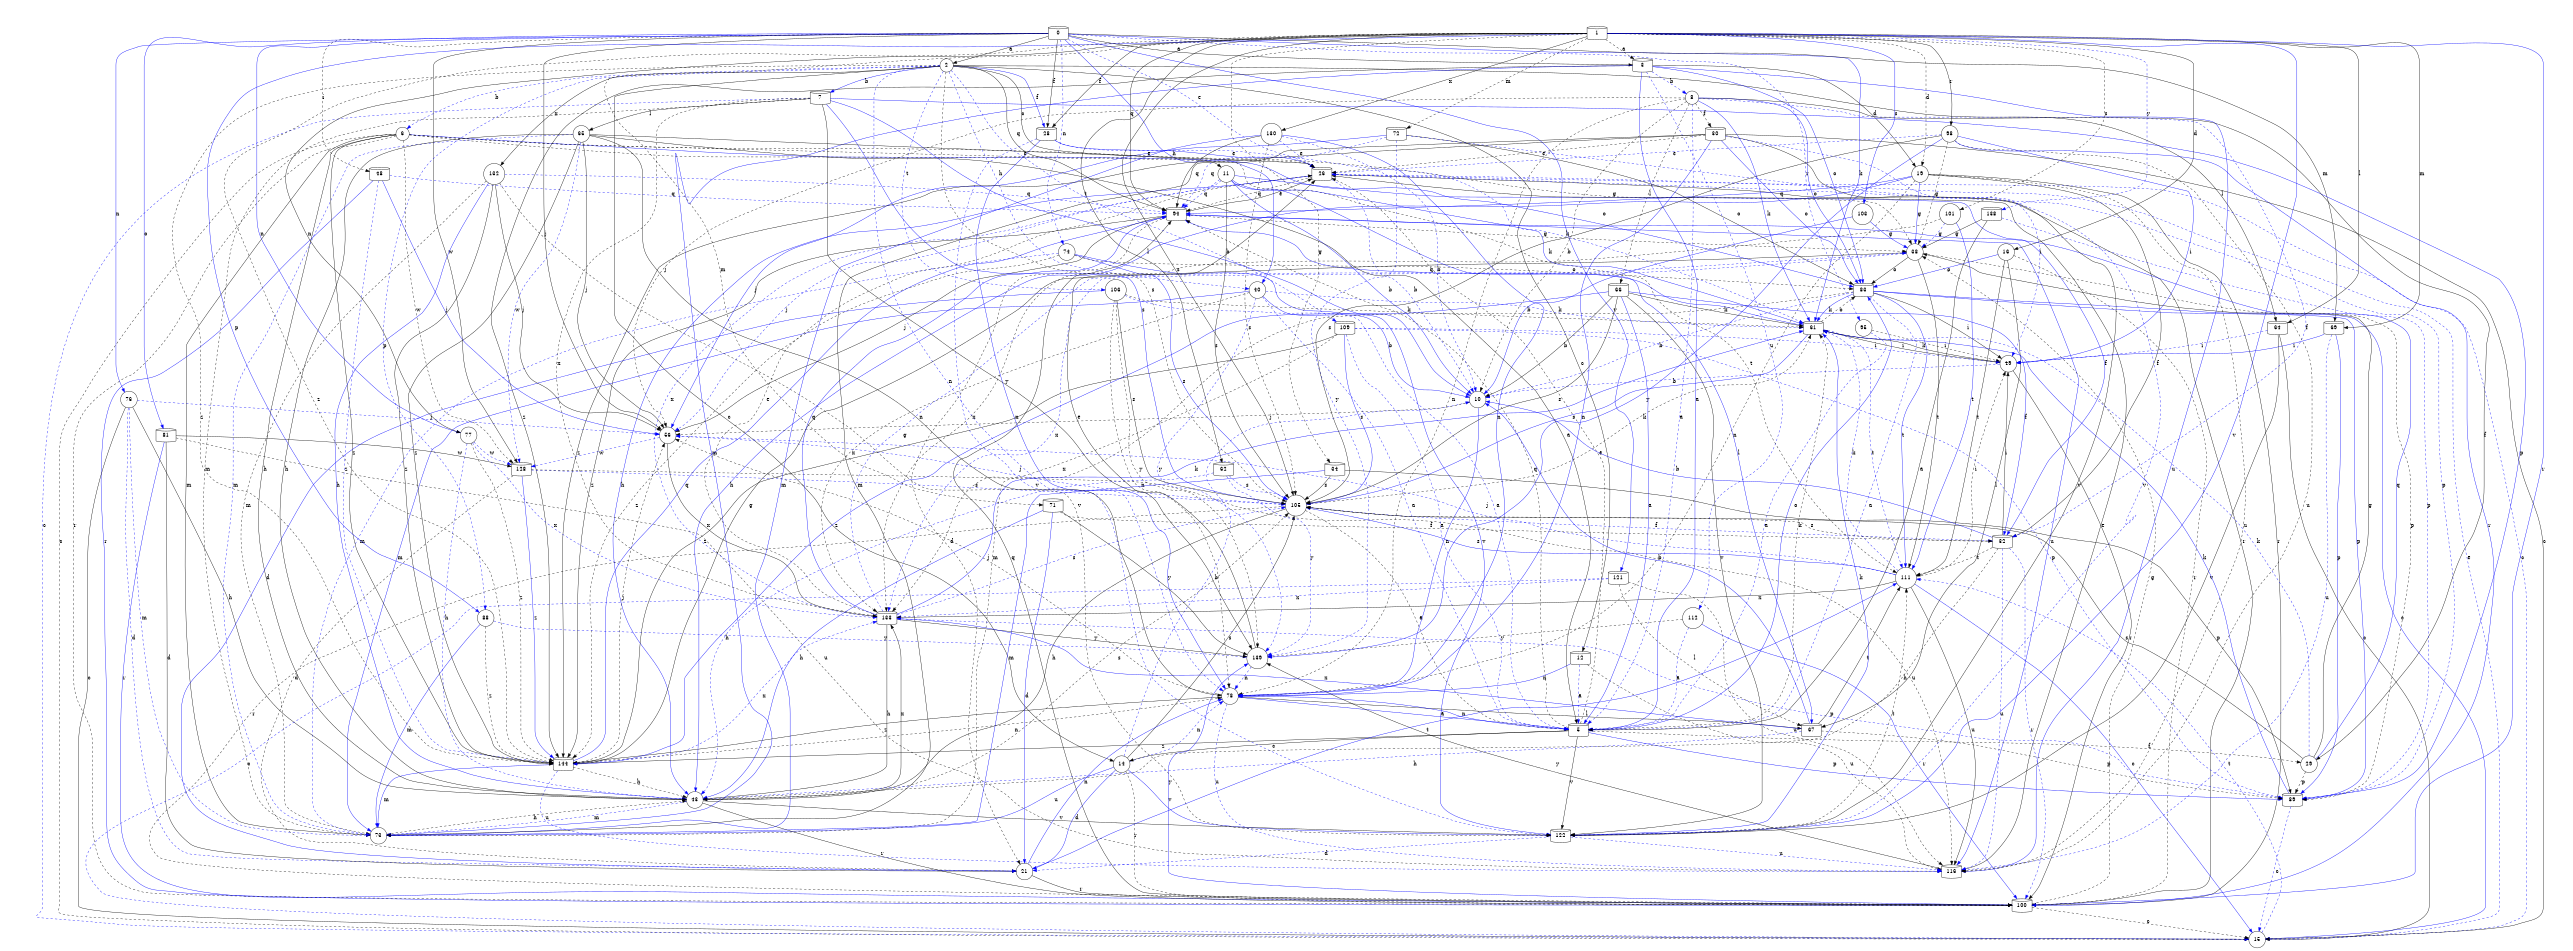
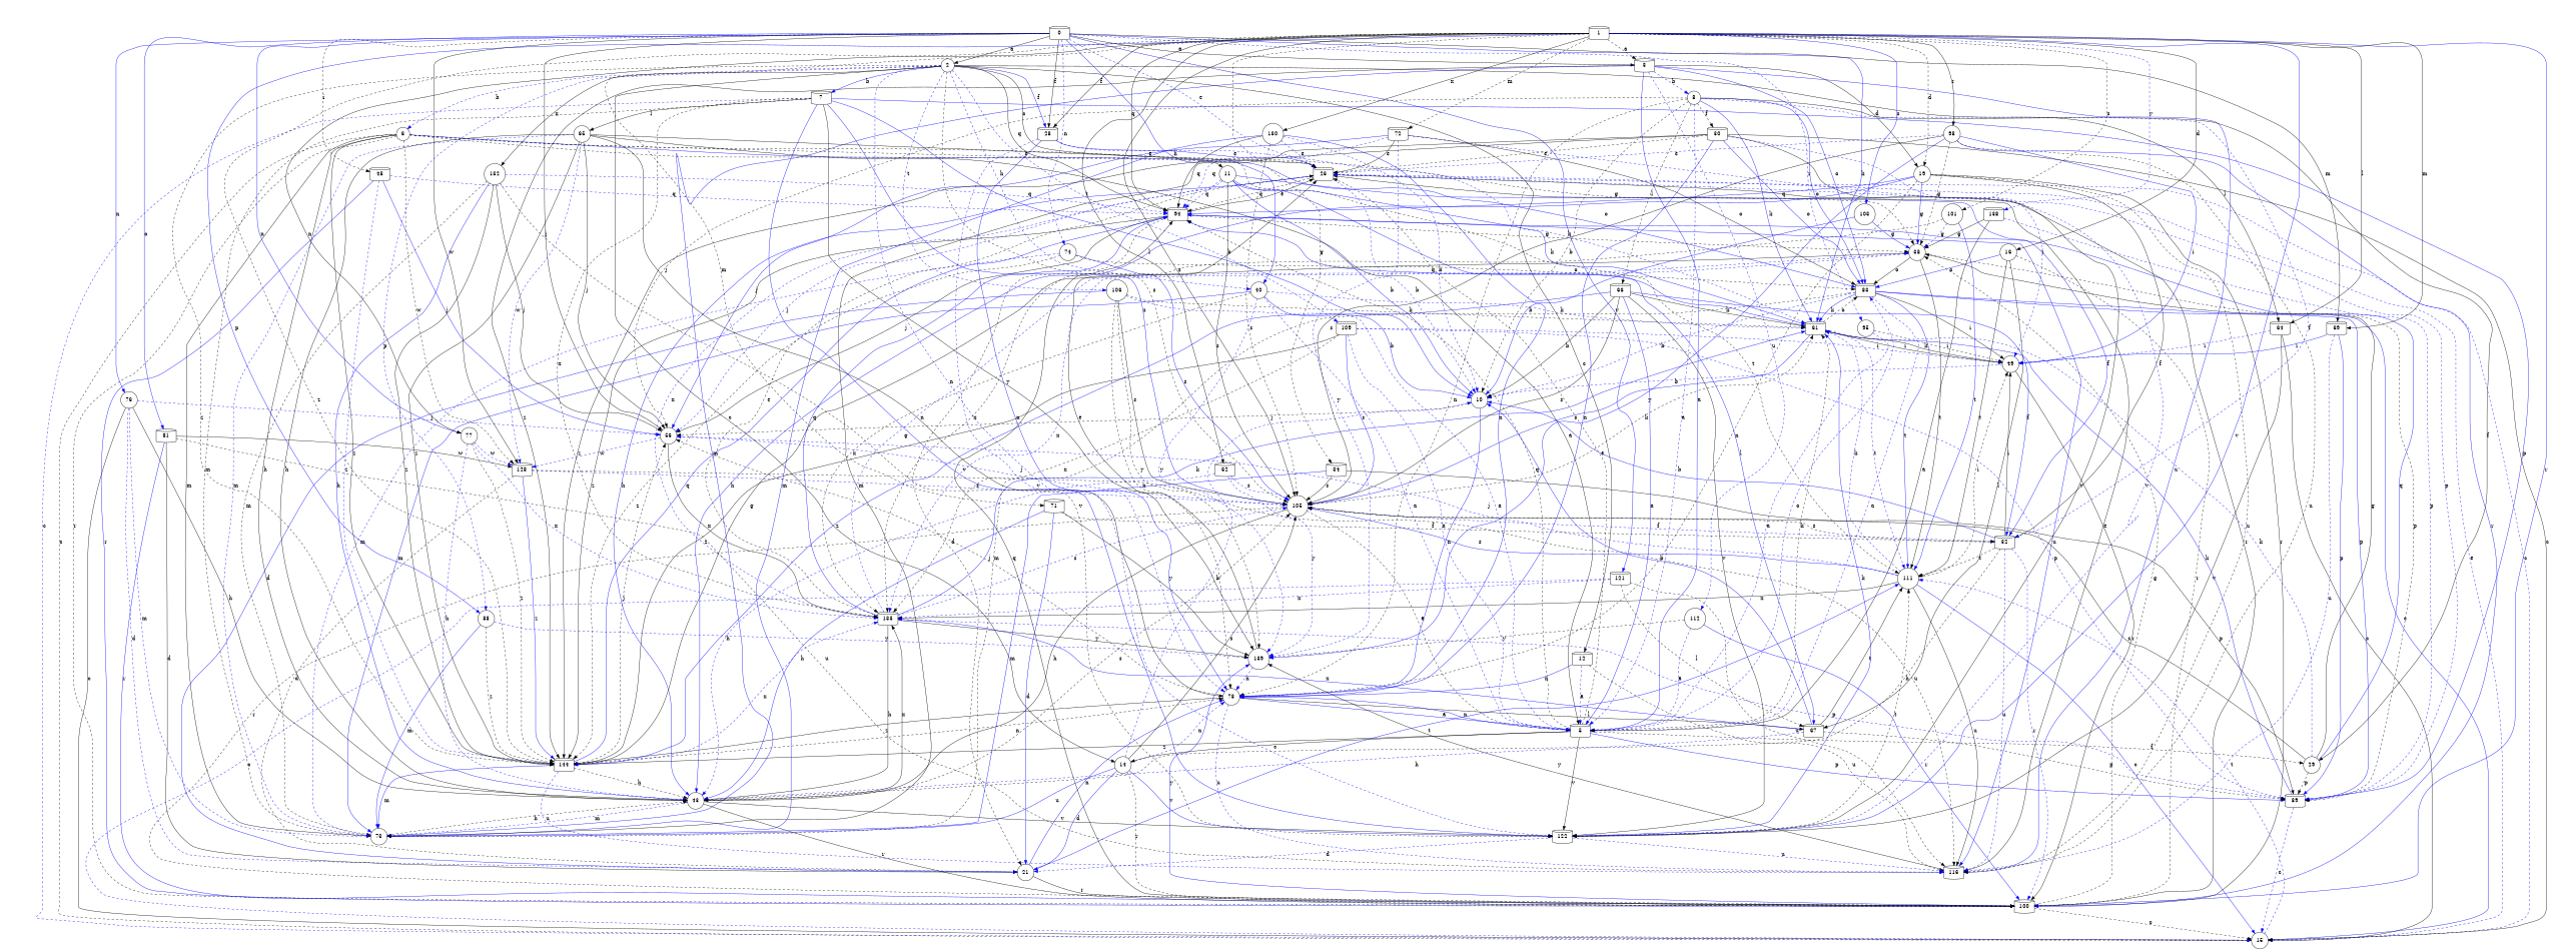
  strict digraph {
    node [shape=circle]
    edge [color=blue style=solid]
    0 [shape=cylinder]
    2
    3 [shape=cylinder]
    26 [shape=cylinder]
    28 [shape=cylinder]
    40
    48 [shape=cylinder]
    56
    61 [shape=cylinder]
    69 [shape=cylinder]
    74
    76
    77
    81 [shape=cylinder]
    95
    121 [shape=cylinder]
    128 [shape=cylinder]
    64 [shape=cylinder]
    88
    94 [shape=cylinder]
    105
    144 [shape=cylinder]
    6
    7 [shape=cylinder]
    11
    12 [shape=cylinder]
    14
    78
    106
    109 [shape=cylinder]
    132
    19
    5 [shape=cylinder]
    8
    73
    83 [shape=cylinder]
    112
    116 [shape=cylinder]
    100 [shape=cylinder]
    89 [shape=cylinder]
    15
    43
    10
    133 [shape=cylinder]
    122 [shape=cylinder]
    139
    111
    49
    21
    67 [shape=cylinder]
    1 [shape=cylinder]
    16
    34 [shape=cylinder]
    62 [shape=cylinder]
    71 [shape=cylinder]
    72 [shape=cylinder]
    98
    101
    103
    130
    138 [shape=cylinder]
    38
    32 [shape=cylinder]
    65
    29
    30 [shape=cylinder]
    66 [shape=cylinder]
    0 -> 2 [color=black label=a]
    0 -> 3 [color=black label=a]
    0 -> 26 [label=e style=dashed]
    0 -> 28 [color=black label=f]
    0 -> 40 [label=h]
    0 -> 48 [color=black label=i style=dashed]
    0 -> 56 [color=black label=j]
    0 -> 61 [label=k]
    0 -> 69 [color=black label=m]
    0 -> 74 [label=n style=dashed]
    0 -> 76 [label=n]
    0 -> 77 [label=n]
    0 -> 81 [label=o]
    0 -> 95 [label=r style=dashed]
    0 -> 121 [label=v]
    0 -> 128 [color=black label=w]
    2 -> 28 [label=f]
    2 -> 40 [label=h style=dashed]
    2 -> 64 [color=black label=l]
    2 -> 88 [label=p style=dashed]
    2 -> 94 [color=black label=q]
    2 -> 105 [color=black label=s style=dashed]
    2 -> 144 [color=black label=z style=dashed]
    2 -> 6 [label=b style=dashed]
    2 -> 7 [label=b]
    2 -> 11 [color=black label=c]
    2 -> 12 [color=black label=c]
    2 -> 14 [color=black label=c]
    2 -> 78 [label=n style=dashed]
    2 -> 106 [label=t style=dashed]
    2 -> 109 [label=t style=dashed]
    2 -> 132 [color=black label=x]
    3 -> 144 [color=black label=z]
    3 -> 19 [color=black label=d]
    3 -> 5 [label=a]
    3 -> 8 [label=b style=dashed]
    3 -> 73 [label=m]
    3 -> 83 [label=o]
    3 -> 112 [label=u style=dashed]
    3 -> 116 [label=u]
    26 -> 94 [color=black label=q style=dashed]
    26 -> 100 [color=black label=r]
    26 -> 89 [label=p style=dashed]
    26 -> 15 [label=c style=dashed]
    26 -> 43 [label=h]
    26 -> 10 [label=b style=dashed]
    26 -> 133 [label=x style=dashed]
    28 -> 26 [label=e]
    28 -> 61 [label=k style=dashed]
    28 -> 78 [label=n]
    28 -> 122 [label=v style=dashed]
    40 -> 61 [label=k style=dashed]
    40 -> 5 [label=a style=dashed]
    40 -> 73 [label=m]
    40 -> 10 [label=b]
    40 -> 133 [color=black label=x style=dashed]
    40 -> 139 [label=y style=dashed]
    48 -> 56 [label=j]
    48 -> 94 [label=q style=dashed]
    48 -> 144 [label=z style=dashed]
    48 -> 100 [label=r]
    56 -> 128 [label=w style=dashed]
    56 -> 133 [color=black label=x]
    61 -> 94 [label=q]
    61 -> 105 [label=s]
    61 -> 83 [color=black label=o style=dashed]
    61 -> 111 [label=t style=dashed]
    61 -> 49 [color=black label=i]
    69 -> 116 [label=u style=dashed]
    69 -> 89 [label=p]
    69 -> 49 [label=i]
    74 -> 105 [label=s]
    74 -> 144 [color=black label=z style=dashed]
    74 -> 73 [label=m style=dashed]
    74 -> 83 [color=black label=o style=dashed]
-   74 -> 122 [label=v]
+   7 -> 122 [label=v]
    76 -> 56 [label=j style=dashed]
    76 -> 73 [label=m style=dashed]
    76 -> 15 [color=black label=c]
    76 -> 43 [color=black label=h]
    76 -> 21 [label=d style=dashed]
    77 -> 128 [label=w style=dashed]
    77 -> 144 [color=black label=z style=dashed]
    77 -> 43 [label=h style=dashed]
    77 -> 133 [label=x style=dashed]
    81 -> 128 [color=black label=w]
    81 -> 116 [color=black label=u style=dashed]
    81 -> 100 [label=r]
    81 -> 21 [color=black label=d]
    95 -> 5 [label=a style=dashed]
    95 -> 49 [color=black label=i style=dashed]
    121 -> 116 [color=black label=u style=dashed]
    121 -> 15 [label=c style=dashed]
    121 -> 133 [label=x style=dashed]
    121 -> 67 [color=black label=l style=dashed]
    128 -> 105 [label=s style=dashed]
    128 -> 144 [label=z]
    128 -> 116 [color=black label=u style=dashed]
    128 -> 21 [color=black label=d style=dashed]
    64 -> 15 [color=black label=c]
    64 -> 122 [color=black label=v]
    64 -> 49 [label=i style=dashed]
    88 -> 144 [color=black label=z style=dashed]
    88 -> 73 [label=m]
    88 -> 139 [label=y style=dashed]
    94 -> 26 [color=black label=e]
    94 -> 56 [color=black label=j]
    94 -> 144 [color=black label=z]
    94 -> 116 [label=u]
    94 -> 21 [color=black label=d style=dashed]
    94 -> 38 [color=black label=g style=dashed]
    105 -> 56 [label=j style=dashed]
    105 -> 61 [color=black label=k style=dashed]
    105 -> 5 [color=black label=a style=dashed]
    105 -> 100 [color=black label=r style=dashed]
    105 -> 43 [color=black label=h]
    105 -> 32 [label=f style=dashed]
    144 -> 56 [color=black label=j style=dashed]
    144 -> 94 [label=q]
    144 -> 78 [color=black label=n style=dashed]
    144 -> 73 [label=m]
    144 -> 116 [label=u style=dashed]
    144 -> 43 [color=black label=h style=dashed]
    144 -> 133 [label=x style=dashed]
    144 -> 38 [color=black label=g]
    6 -> 26 [color=black label=e style=dashed]
    6 -> 128 [color=black label=w style=dashed]
    6 -> 144 [color=black label=z]
    6 -> 73 [color=black label=m]
    6 -> 83 [label=o]
    6 -> 100 [color=black label=r style=dashed]
    6 -> 15 [color=black label=c style=dashed]
    6 -> 43 [color=black label=h]
    6 -> 111 [color=black label=t style=dashed]
    6 -> 38 [color=black label=g style=dashed]
    7 -> 105 [label=s]
    7 -> 73 [color=black label=m style=dashed]
    7 -> 89 [label=p]
    7 -> 15 [label=c style=dashed]
    7 -> 10 [label=b]
    7 -> 133 [color=black label=x style=dashed]
    7 -> 139 [color=black label=y]
    7 -> 65 [color=black label=l]
    11 -> 56 [label=j style=dashed]
    11 -> 61 [label=k]
    11 -> 94 [label=q style=dashed]
    11 -> 105 [color=black label=s]
    11 -> 10 [label=b]
    11 -> 67 [label=l]
    11 -> 32 [label=f]
    12 -> 78 [label=n]
    12 -> 5 [label=a style=dashed]
    12 -> 116 [color=black label=u style=dashed]
    14 -> 105 [color=black label=s]
    14 -> 78 [label=n style=dashed]
    14 -> 73 [label=u]
    14 -> 100 [color=black label=r style=dashed]
    14 -> 10 [label=b style=dashed]
    14 -> 122 [label=v]
    14 -> 21 [label=d]
    78 -> 56 [color=black label=j style=dashed]
    78 -> 144 [color=black label=z]
    78 -> 5 [label=a]
    78 -> 116 [label=u style=dashed]
    78 -> 67 [color=black label=l]
    106 -> 61 [color=black label=k style=dashed]
    106 -> 105 [color=black label=s]
    106 -> 78 [color=black label=n style=dashed]
    106 -> 5 [label=a style=dashed]
    106 -> 139 [color=black label=y style=dashed]
    106 -> 21 [label=d]
    109 -> 105 [label=s]
    109 -> 144 [color=black label=z]
    109 -> 5 [label=a style=dashed]
    109 -> 89 [label=p style=dashed]
    109 -> 133 [color=black label=x style=dashed]
    109 -> 49 [label=i style=dashed]
    132 -> 56 [color=black label=j]
    132 -> 94 [label=q style=dashed]
    132 -> 144 [color=black label=z]
    132 -> 73 [color=black label=m style=dashed]
    132 -> 43 [label=h]
    132 -> 122 [color=black label=v style=dashed]
    19 -> 94 [label=q]
    19 -> 78 [color=black label=n style=dashed]
    19 -> 116 [color=black label=u style=dashed]
    19 -> 100 [color=black label=r]
    19 -> 43 [label=h]
    19 -> 38 [label=g]
    19 -> 32 [color=black label=f]
    5 -> 26 [color=black label=e style=dashed]
    5 -> 61 [color=black label=k style=dashed]
    5 -> 94 [color=black label=q style=dashed]
    5 -> 144 [color=black label=z]
    5 -> 14 [color=black label=c]
    5 -> 78 [label=n]
-   5 -> 83 [label=o]
+   5 -> 83 [label=o style=dashed]
    5 -> 89 [label=p]
    5 -> 122 [color=black label=v]
    5 -> 29 [color=black label=f style=dashed]
    8 -> 56 [color=black label=j style=dashed]
    8 -> 61 [label=k]
    8 -> 78 [color=black label=n style=dashed]
    8 -> 5 [label=a style=dashed]
    8 -> 83 [label=o]
    8 -> 10 [color=black label=b style=dashed]
    8 -> 32 [label=f style=dashed]
    8 -> 29 [color=black label=f]
    8 -> 30 [color=black label=f style=dashed]
    8 -> 66 [color=black label=l style=dashed]
    73 -> 43 [color=black label=h style=dashed]
    83 -> 61 [label=k]
    83 -> 5 [label=a style=dashed]
    83 -> 73 [color=black label=m style=dashed]
    83 -> 89 [label=p]
    83 -> 15 [label=c]
    83 -> 10 [label=b style=dashed]
    83 -> 111 [label=t]
    83 -> 49 [color=black label=i]
    112 -> 5 [label=a style=dashed]
    112 -> 100 [label=r]
    112 -> 139 [color=black label=y style=dashed]
    116 -> 26 [color=black label=e]
    116 -> 139 [color=black label=y]
    100 -> 94 [color=black label=q]
    100 -> 15 [color=black label=c style=dashed]
    100 -> 139 [label=y]
    100 -> 38 [color=black label=g style=dashed]
    89 -> 61 [label=k]
    89 -> 15 [label=c style=dashed]
    15 -> 26 [label=e style=dashed]
    15 -> 111 [label=t style=dashed]
    43 -> 105 [color=black label=s style=dashed]
    43 -> 73 [label=m style=dashed]
    43 -> 100 [color=black label=r]
    43 -> 133 [color=black label=x]
    43 -> 122 [color=black label=v]
    10 -> 56 [color=black label=j style=dashed]
    10 -> 78 [label=n]
    133 -> 26 [color=black label=e style=dashed]
    133 -> 61 [label=k]
    133 -> 94 [label=q]
    133 -> 105 [label=s style=dashed]
    133 -> 89 [label=p style=dashed]
    133 -> 43 [color=black label=h]
    133 -> 139 [color=black label=y]
    133 -> 38 [label=g style=dashed]
    122 -> 61 [label=k]
    122 -> 116 [label=u style=dashed]
    122 -> 111 [color=black label=t style=dashed]
    122 -> 21 [label=d style=dashed]
    139 -> 26 [color=black label=e]
    139 -> 78 [label=n style=dashed]
    111 -> 56 [label=j style=dashed]
    111 -> 61 [label=k style=dashed]
    111 -> 105 [label=s]
    111 -> 116 [color=black label=u]
    111 -> 15 [label=c]
    111 -> 133 [color=black label=x]
    111 -> 49 [color=black label=i style=dashed]
    49 -> 61 [color=black label=k]
    49 -> 100 [color=black label=r]
    49 -> 10 [label=b style=dashed]
    21 -> 78 [label=n]
    21 -> 100 [color=black label=r]
    21 -> 111 [label=t]
    67 -> 89 [color=black label=p style=dashed]
    67 -> 43 [label=h style=dashed]
    67 -> 10 [label=b]
    67 -> 133 [label=x]
    67 -> 111 [color=black label=t]
    1 -> 3 [color=black label=a style=dashed]
    1 -> 28 [color=black label=f]
    1 -> 69 [color=black label=m]
    1 -> 77 [color=black label=n]
    1 -> 64 [color=black label=l]
    1 -> 88 [label=p]
    1 -> 94 [color=black label=q]
    1 -> 105 [color=black label=s]
    1 -> 144 [color=black label=z style=dashed]
    1 -> 19 [color=black label=d style=dashed]
    1 -> 100 [label=r]
    1 -> 122 [label=v]
    1 -> 16 [color=black label=d]
    1 -> 34 [color=black label=g style=dashed]
    1 -> 62 [color=black label=l]
    1 -> 71 [color=black label=m style=dashed]
    1 -> 72 [color=black label=m style=dashed]
    1 -> 98 [color=black label=r]
    1 -> 101 [color=black label=s style=dashed]
    1 -> 103 [label=s]
    1 -> 130 [color=black label=x]
    1 -> 138 [label=y style=dashed]
    16 -> 83 [label=o]
    16 -> 100 [color=black label=r style=dashed]
    16 -> 111 [color=black label=t]
    16 -> 67 [color=black label=l]
    34 -> 105 [color=black label=s]
    34 -> 73 [label=m]
    34 -> 89 [color=black label=p]
    62 -> 105 [label=s style=dashed]
    62 -> 43 [label=h style=dashed]
    62 -> 139 [label=y style=dashed]
    71 -> 43 [label=h]
    71 -> 139 [color=black label=y]
    71 -> 21 [label=d]
    71 -> 32 [color=black label=f style=dashed]
+   72 -> 26 [color=black label=e]
    72 -> 56 [label=j]
    72 -> 94 [label=q style=dashed]
    72 -> 83 [color=black label=o]
    72 -> 122 [label=v style=dashed]
    72 -> 139 [label=y style=dashed]
    98 -> 26 [label=e style=dashed]
    98 -> 105 [color=black label=s]
    98 -> 116 [color=black label=u style=dashed]
    98 -> 100 [label=r]
    98 -> 139 [label=y]
    98 -> 49 [label=i]
    98 -> 38 [color=black label=g style=dashed]
    101 -> 133 [color=black label=x style=dashed]
    101 -> 111 [label=t]
    101 -> 38 [label=g style=dashed]
    103 -> 10 [label=b]
    103 -> 38 [label=g]
    130 -> 26 [label=e style=dashed]
    130 -> 94 [color=black label=q]
    130 -> 105 [color=black label=s style=dashed]
    130 -> 78 [label=n]
    130 -> 73 [label=m]
    130 -> 10 [label=b style=dashed]
    138 -> 5 [color=black label=a]
    138 -> 89 [label=p style=dashed]
    138 -> 38 [color=black label=g]
    38 -> 83 [color=black label=o]
    38 -> 89 [color=black label=p style=dashed]
    38 -> 133 [label=x style=dashed]
    38 -> 111 [color=black label=t]
    32 -> 105 [color=black label=s style=dashed]
    32 -> 116 [label=u style=dashed]
    32 -> 100 [label=r style=dashed]
    32 -> 43 [color=black label=h style=dashed]
    32 -> 10 [label=b]
    32 -> 111 [color=black label=t style=dashed]
    32 -> 49 [color=black label=i]
    65 -> 26 [color=black label=e]
    65 -> 56 [color=black label=j]
    65 -> 128 [label=w style=dashed]
    65 -> 144 [color=black label=z]
    65 -> 78 [color=black label=n]
    65 -> 5 [color=black label=a]
    65 -> 73 [label=m style=dashed]
    65 -> 43 [color=black label=h]
    29 -> 61 [label=k style=dashed]
    29 -> 94 [label=q]
    29 -> 105 [color=black label=s]
    29 -> 89 [color=black label=p style=dashed]
    29 -> 38 [color=black label=g]
    30 -> 26 [color=black label=e style=dashed]
    30 -> 144 [color=black label=z]
    30 -> 78 [label=n]
    30 -> 73 [color=black label=m]
    30 -> 83 [label=o]
    30 -> 15 [color=black label=c]
    30 -> 122 [color=black label=v]
    30 -> 49 [label=i style=dashed]
    66 -> 61 [color=black label=k]
    66 -> 105 [color=black label=s]
    66 -> 144 [label=z]
    66 -> 5 [label=a]
    66 -> 10 [color=black label=b]
    66 -> 122 [color=black label=v]
    66 -> 32 [label=f]
  }
